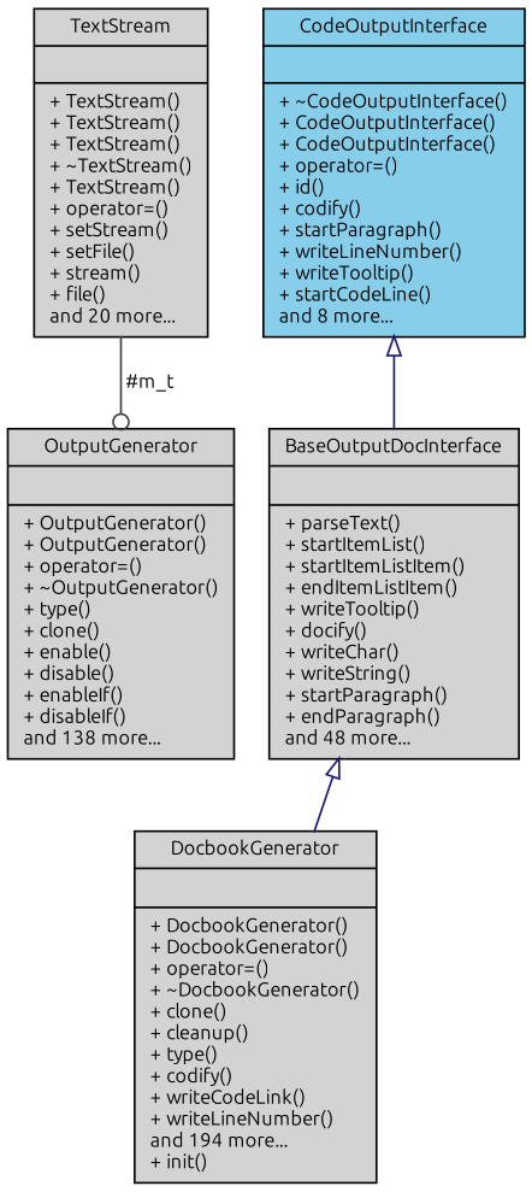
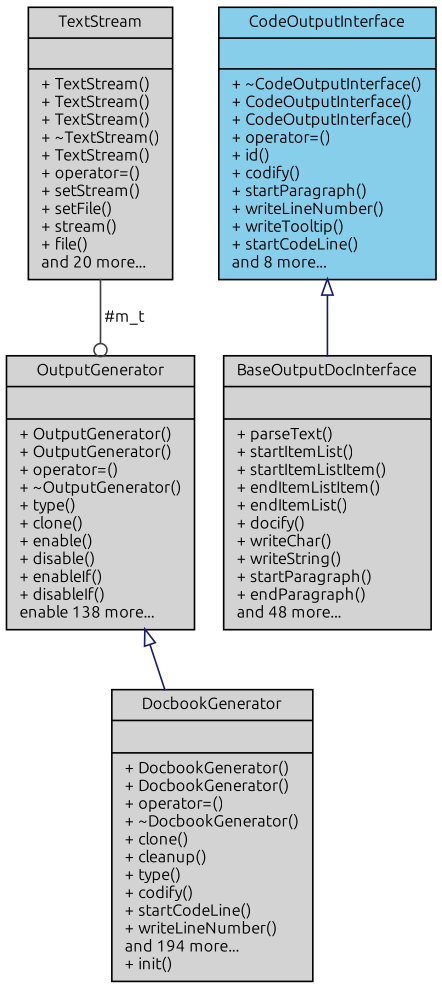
  digraph {
    fontname=Ubuntu
    node [color=black fillcolor=lightgrey fontname=Ubuntu fontsize=10 shape=record style=filled]
    edge [arrowtail=onormal color=midnightblue dir=back fontname=Ubuntu fontsize=10 labelfontname=Helvetica labelfontsize=10 style=solid]
-   n1 [fontcolor=black height=0.2 label="{DocbookGenerator\n||+ DocbookGenerator()\l+ DocbookGenerator()\l+ operator=()\l+ ~DocbookGenerator()\l+ clone()\l+ cleanup()\l+ type()\l+ codify()\l+ writeCodeLink()\l+ writeLineNumber()\land 194 more...\l+ init()\l}" width=0.4]
-   n2 [height=0.2 label="{OutputGenerator\n||+ OutputGenerator()\l+ OutputGenerator()\l+ operator=()\l+ ~OutputGenerator()\l+ type()\l+ clone()\l+ enable()\l+ disable()\l+ enableIf()\l+ disableIf()\land 138 more...\l}" width=0.4]
-   n3 [height=0.2 label="{BaseOutputDocInterface\n||+ parseText()\l+ startItemList()\l+ startItemListItem()\l+ endItemListItem()\l+ writeTooltip()\l+ docify()\l+ writeChar()\l+ writeString()\l+ startParagraph()\l+ endParagraph()\land 48 more...\l}" width=0.4]
+   n1 [fontcolor=black height=0.2 label="{DocbookGenerator\n||+ DocbookGenerator()\l+ DocbookGenerator()\l+ operator=()\l+ ~DocbookGenerator()\l+ clone()\l+ cleanup()\l+ type()\l+ codify()\l+ startCodeLine()\l+ writeLineNumber()\land 194 more...\l+ init()\l}" width=0.4]
+   n2 [height=0.2 label="{OutputGenerator\n||+ OutputGenerator()\l+ OutputGenerator()\l+ operator=()\l+ ~OutputGenerator()\l+ type()\l+ clone()\l+ enable()\l+ disable()\l+ enableIf()\l+ disableIf()\lenable 138 more...\l}" width=0.4]
+   n3 [height=0.2 label="{BaseOutputDocInterface\n||+ parseText()\l+ startItemList()\l+ startItemListItem()\l+ endItemListItem()\l+ endItemList()\l+ docify()\l+ writeChar()\l+ writeString()\l+ startParagraph()\l+ endParagraph()\land 48 more...\l}" width=0.4]
    n4 [fillcolor=skyblue height=0.2 label="{CodeOutputInterface\n||+ ~CodeOutputInterface()\l+ CodeOutputInterface()\l+ CodeOutputInterface()\l+ operator=()\l+ id()\l+ codify()\l+ startParagraph()\l+ writeLineNumber()\l+ writeTooltip()\l+ startCodeLine()\land 8 more...\l}" width=0.4]
    n5 [height=0.2 label="{TextStream\n||+ TextStream()\l+ TextStream()\l+ TextStream()\l+ ~TextStream()\l+ TextStream()\l+ operator=()\l+ setStream()\l+ setFile()\l+ stream()\l+ file()\land 20 more...\l}" width=0.4]
-   n3 -> n1
+   n2 -> n1
    n4 -> n3
    n5 -> n2 [arrowhead=odot color=grey25 label=" #m_t" arrowtail="" dir=""]
  }
